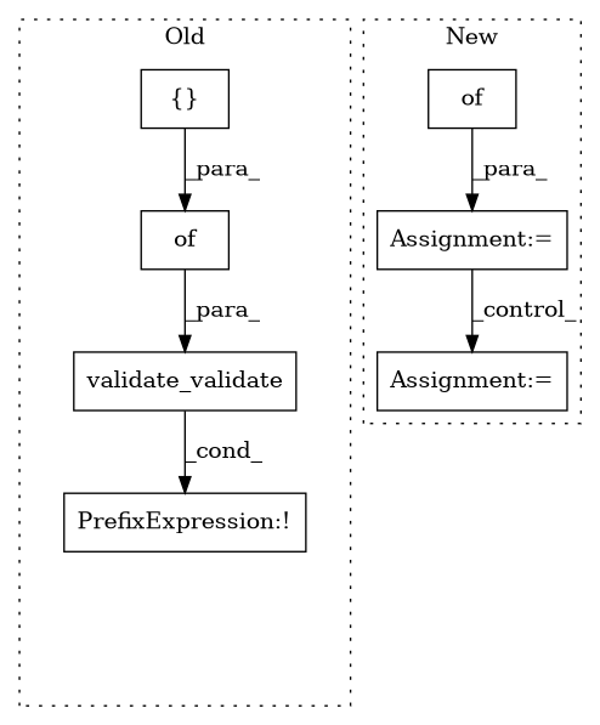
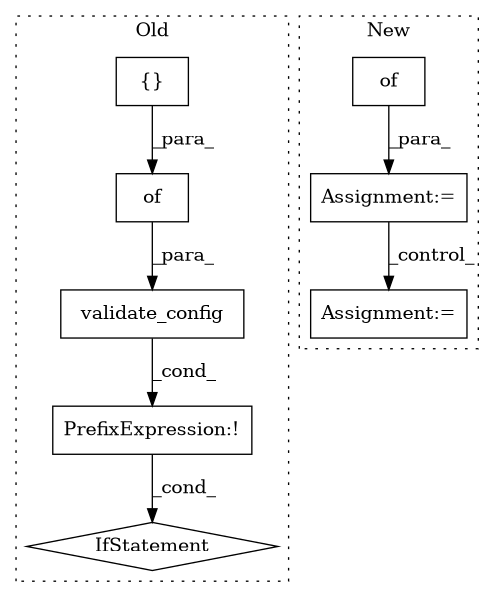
  digraph {
    node [a=32 l=1 shape=box]
-   n1 [l="16,1" label=validate_validate s="1632,1706"]
+   n1 [l="16,1" label=validate_config s="1632,1706"]
    n2 [l="3,1" label=of s="1659,1697"]
+   n3 [a=25 l="4,2" label=IfStatement s="1627,1707" shape=diamond]
    n4 [a=38 label="PrefixExpression:!" s=1631]
    n5 [a=4 l="1,1" label="{}" s="1678,1696"]
    n6 [l="3,1" label=of s="1776,1794"]
    n7 [a=7 label="Assignment:=" s=1878]
    n8 [a=7 label="Assignment:=" s=1948]
    subgraph cluster_1 {
      label=Old
      style=dotted
      n1
      n2
+     n3
      n4
      n5
    }
    subgraph cluster_2 {
      label=New
      style=dotted
      n6
      n7
      n8
    }
    n1 -> n4 [label=_cond_]
    n2 -> n1 [label=_para_]
+   n4 -> n3 [label=_cond_]
    n5 -> n2 [label=_para_]
    n6 -> n7 [label=_para_]
    n7 -> n8 [label=_control_]
  }
